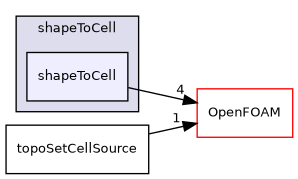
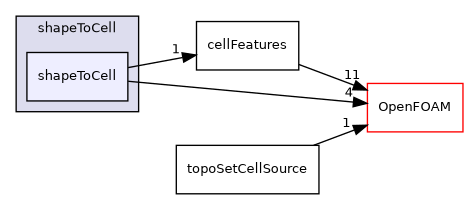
  digraph {
    compound=true
    rankdir=LR
    node [fontname=Helvetica fontsize=10 shape=box]
    edge [headlabel=1 labeldistance=1.5 labelfontname=Helvetica labelfontsize=10]
    n1 [fillcolor="#eeeeff" label=shapeToCell pencolor=black style=filled]
+   n2 [label=cellFeatures]
    n3 [color=red label=OpenFOAM]
    n4 [label=topoSetCellSource]
    subgraph cluster_1 {
      bgcolor="#ddddee"
      fontname=Helvetica
      fontsize=10
      label=shapeToCell
      pencolor=black
      n1
    }
+   n1 -> n2
    n1 -> n3 [headlabel=4]
+   n2 -> n3 [headlabel=11]
    n4 -> n3
  }
